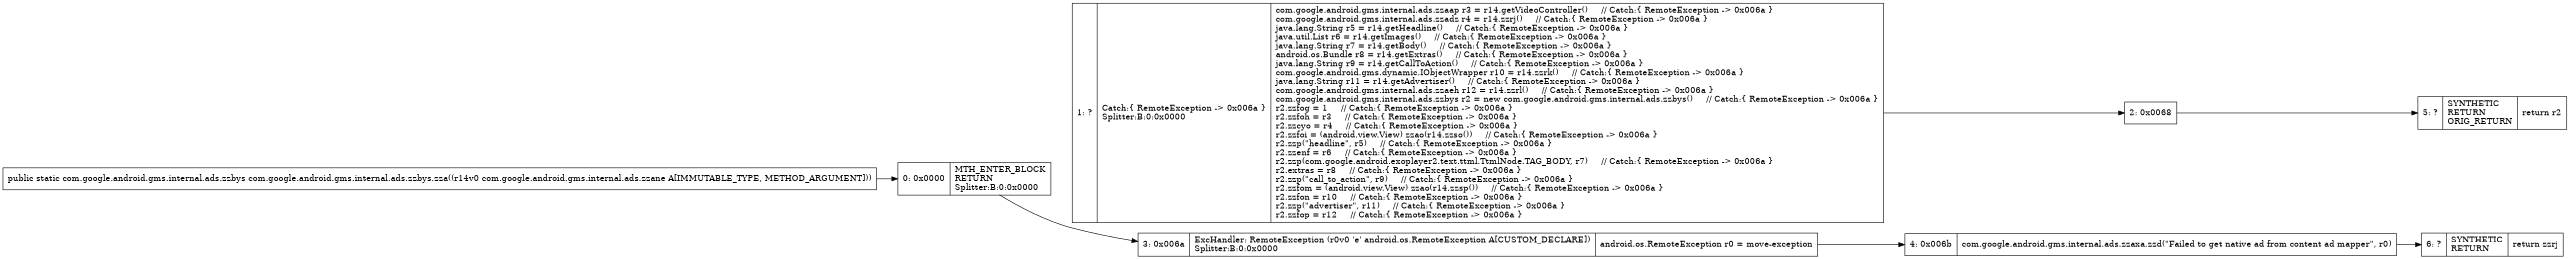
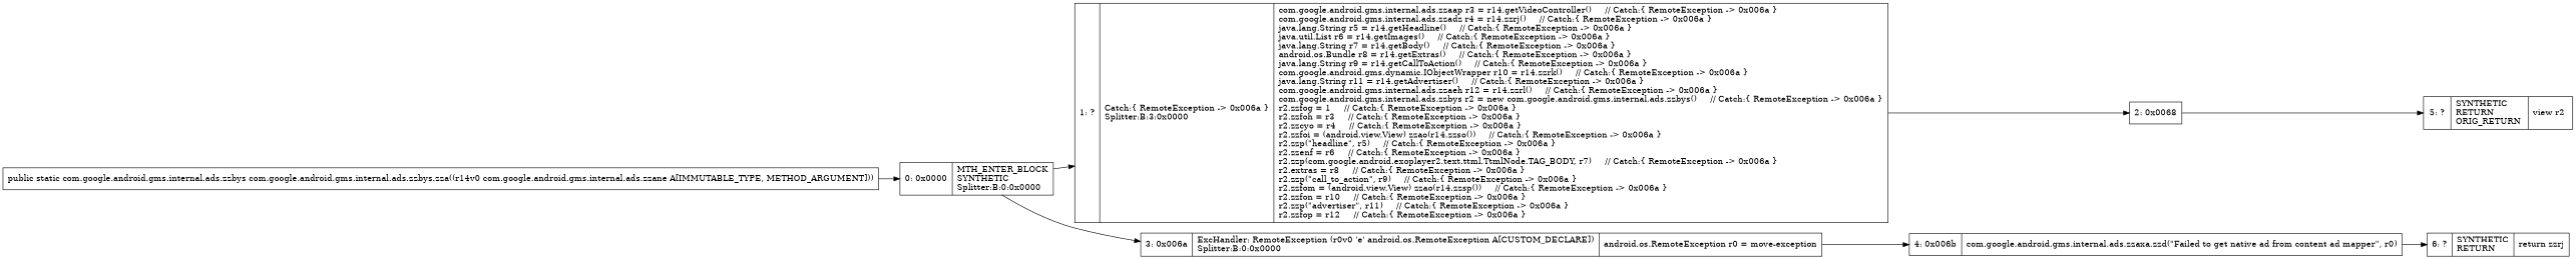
  digraph {
    rankdir=LR
    node [shape=record]
-   n1 [label="{0\:\ 0x0000|MTH_ENTER_BLOCK\lRETURN\lSplitter:B:0:0x0000\l}"]
-   n2 [label="{1\:\ ?|Catch:\{ RemoteException \-\> 0x006a \}\lSplitter:B:0:0x0000\l|com.google.android.gms.internal.ads.zzaap r3 = r14.getVideoController()     \/\/ Catch:\{ RemoteException \-\> 0x006a \}\lcom.google.android.gms.internal.ads.zzadz r4 = r14.zzrj()     \/\/ Catch:\{ RemoteException \-\> 0x006a \}\ljava.lang.String r5 = r14.getHeadline()     \/\/ Catch:\{ RemoteException \-\> 0x006a \}\ljava.util.List r6 = r14.getImages()     \/\/ Catch:\{ RemoteException \-\> 0x006a \}\ljava.lang.String r7 = r14.getBody()     \/\/ Catch:\{ RemoteException \-\> 0x006a \}\landroid.os.Bundle r8 = r14.getExtras()     \/\/ Catch:\{ RemoteException \-\> 0x006a \}\ljava.lang.String r9 = r14.getCallToAction()     \/\/ Catch:\{ RemoteException \-\> 0x006a \}\lcom.google.android.gms.dynamic.IObjectWrapper r10 = r14.zzrk()     \/\/ Catch:\{ RemoteException \-\> 0x006a \}\ljava.lang.String r11 = r14.getAdvertiser()     \/\/ Catch:\{ RemoteException \-\> 0x006a \}\lcom.google.android.gms.internal.ads.zzaeh r12 = r14.zzrl()     \/\/ Catch:\{ RemoteException \-\> 0x006a \}\lcom.google.android.gms.internal.ads.zzbys r2 = new com.google.android.gms.internal.ads.zzbys()     \/\/ Catch:\{ RemoteException \-\> 0x006a \}\lr2.zzfog = 1     \/\/ Catch:\{ RemoteException \-\> 0x006a \}\lr2.zzfoh = r3     \/\/ Catch:\{ RemoteException \-\> 0x006a \}\lr2.zzcyo = r4     \/\/ Catch:\{ RemoteException \-\> 0x006a \}\lr2.zzfoi = (android.view.View) zzao(r14.zzso())     \/\/ Catch:\{ RemoteException \-\> 0x006a \}\lr2.zzp(\"headline\", r5)     \/\/ Catch:\{ RemoteException \-\> 0x006a \}\lr2.zzenf = r6     \/\/ Catch:\{ RemoteException \-\> 0x006a \}\lr2.zzp(com.google.android.exoplayer2.text.ttml.TtmlNode.TAG_BODY, r7)     \/\/ Catch:\{ RemoteException \-\> 0x006a \}\lr2.extras = r8     \/\/ Catch:\{ RemoteException \-\> 0x006a \}\lr2.zzp(\"call_to_action\", r9)     \/\/ Catch:\{ RemoteException \-\> 0x006a \}\lr2.zzfom = (android.view.View) zzao(r14.zzsp())     \/\/ Catch:\{ RemoteException \-\> 0x006a \}\lr2.zzfon = r10     \/\/ Catch:\{ RemoteException \-\> 0x006a \}\lr2.zzp(\"advertiser\", r11)     \/\/ Catch:\{ RemoteException \-\> 0x006a \}\lr2.zzfop = r12     \/\/ Catch:\{ RemoteException \-\> 0x006a \}\l}"]
+   n1 [label="{0\:\ 0x0000|MTH_ENTER_BLOCK\lSYNTHETIC\lSplitter:B:0:0x0000\l}"]
+   n2 [label="{1\:\ ?|Catch:\{ RemoteException \-\> 0x006a \}\lSplitter:B:3:0x0000\l|com.google.android.gms.internal.ads.zzaap r3 = r14.getVideoController()     \/\/ Catch:\{ RemoteException \-\> 0x006a \}\lcom.google.android.gms.internal.ads.zzadz r4 = r14.zzrj()     \/\/ Catch:\{ RemoteException \-\> 0x006a \}\ljava.lang.String r5 = r14.getHeadline()     \/\/ Catch:\{ RemoteException \-\> 0x006a \}\ljava.util.List r6 = r14.getImages()     \/\/ Catch:\{ RemoteException \-\> 0x006a \}\ljava.lang.String r7 = r14.getBody()     \/\/ Catch:\{ RemoteException \-\> 0x006a \}\landroid.os.Bundle r8 = r14.getExtras()     \/\/ Catch:\{ RemoteException \-\> 0x006a \}\ljava.lang.String r9 = r14.getCallToAction()     \/\/ Catch:\{ RemoteException \-\> 0x006a \}\lcom.google.android.gms.dynamic.IObjectWrapper r10 = r14.zzrk()     \/\/ Catch:\{ RemoteException \-\> 0x006a \}\ljava.lang.String r11 = r14.getAdvertiser()     \/\/ Catch:\{ RemoteException \-\> 0x006a \}\lcom.google.android.gms.internal.ads.zzaeh r12 = r14.zzrl()     \/\/ Catch:\{ RemoteException \-\> 0x006a \}\lcom.google.android.gms.internal.ads.zzbys r2 = new com.google.android.gms.internal.ads.zzbys()     \/\/ Catch:\{ RemoteException \-\> 0x006a \}\lr2.zzfog = 1     \/\/ Catch:\{ RemoteException \-\> 0x006a \}\lr2.zzfoh = r3     \/\/ Catch:\{ RemoteException \-\> 0x006a \}\lr2.zzcyo = r4     \/\/ Catch:\{ RemoteException \-\> 0x006a \}\lr2.zzfoi = (android.view.View) zzao(r14.zzso())     \/\/ Catch:\{ RemoteException \-\> 0x006a \}\lr2.zzp(\"headline\", r5)     \/\/ Catch:\{ RemoteException \-\> 0x006a \}\lr2.zzenf = r6     \/\/ Catch:\{ RemoteException \-\> 0x006a \}\lr2.zzp(com.google.android.exoplayer2.text.ttml.TtmlNode.TAG_BODY, r7)     \/\/ Catch:\{ RemoteException \-\> 0x006a \}\lr2.extras = r8     \/\/ Catch:\{ RemoteException \-\> 0x006a \}\lr2.zzp(\"call_to_action\", r9)     \/\/ Catch:\{ RemoteException \-\> 0x006a \}\lr2.zzfom = (android.view.View) zzao(r14.zzsp())     \/\/ Catch:\{ RemoteException \-\> 0x006a \}\lr2.zzfon = r10     \/\/ Catch:\{ RemoteException \-\> 0x006a \}\lr2.zzp(\"advertiser\", r11)     \/\/ Catch:\{ RemoteException \-\> 0x006a \}\lr2.zzfop = r12     \/\/ Catch:\{ RemoteException \-\> 0x006a \}\l}"]
    n3 [label="{3\:\ 0x006a|ExcHandler: RemoteException (r0v0 'e' android.os.RemoteException A[CUSTOM_DECLARE])\lSplitter:B:0:0x0000\l|android.os.RemoteException r0 = move\-exception\l}"]
    n4 [label="{2\:\ 0x0068}"]
    n5 [label="{4\:\ 0x006b|com.google.android.gms.internal.ads.zzaxa.zzd(\"Failed to get native ad from content ad mapper\", r0)\l}"]
-   n6 [label="{5\:\ ?|SYNTHETIC\lRETURN\lORIG_RETURN\l|return r2\l}"]
+   n6 [label="{5\:\ ?|SYNTHETIC\lRETURN\lORIG_RETURN\l|view r2\l}"]
    n7 [label="{6\:\ ?|SYNTHETIC\lRETURN\l|return zzrj\l}"]
    n8 [label="{public static com.google.android.gms.internal.ads.zzbys com.google.android.gms.internal.ads.zzbys.zza((r14v0 com.google.android.gms.internal.ads.zzane A[IMMUTABLE_TYPE, METHOD_ARGUMENT])) }"]
+   n1 -> n2
    n1 -> n3
    n2 -> n4
    n3 -> n5
    n4 -> n6
    n5 -> n7
    n8 -> n1
  }
